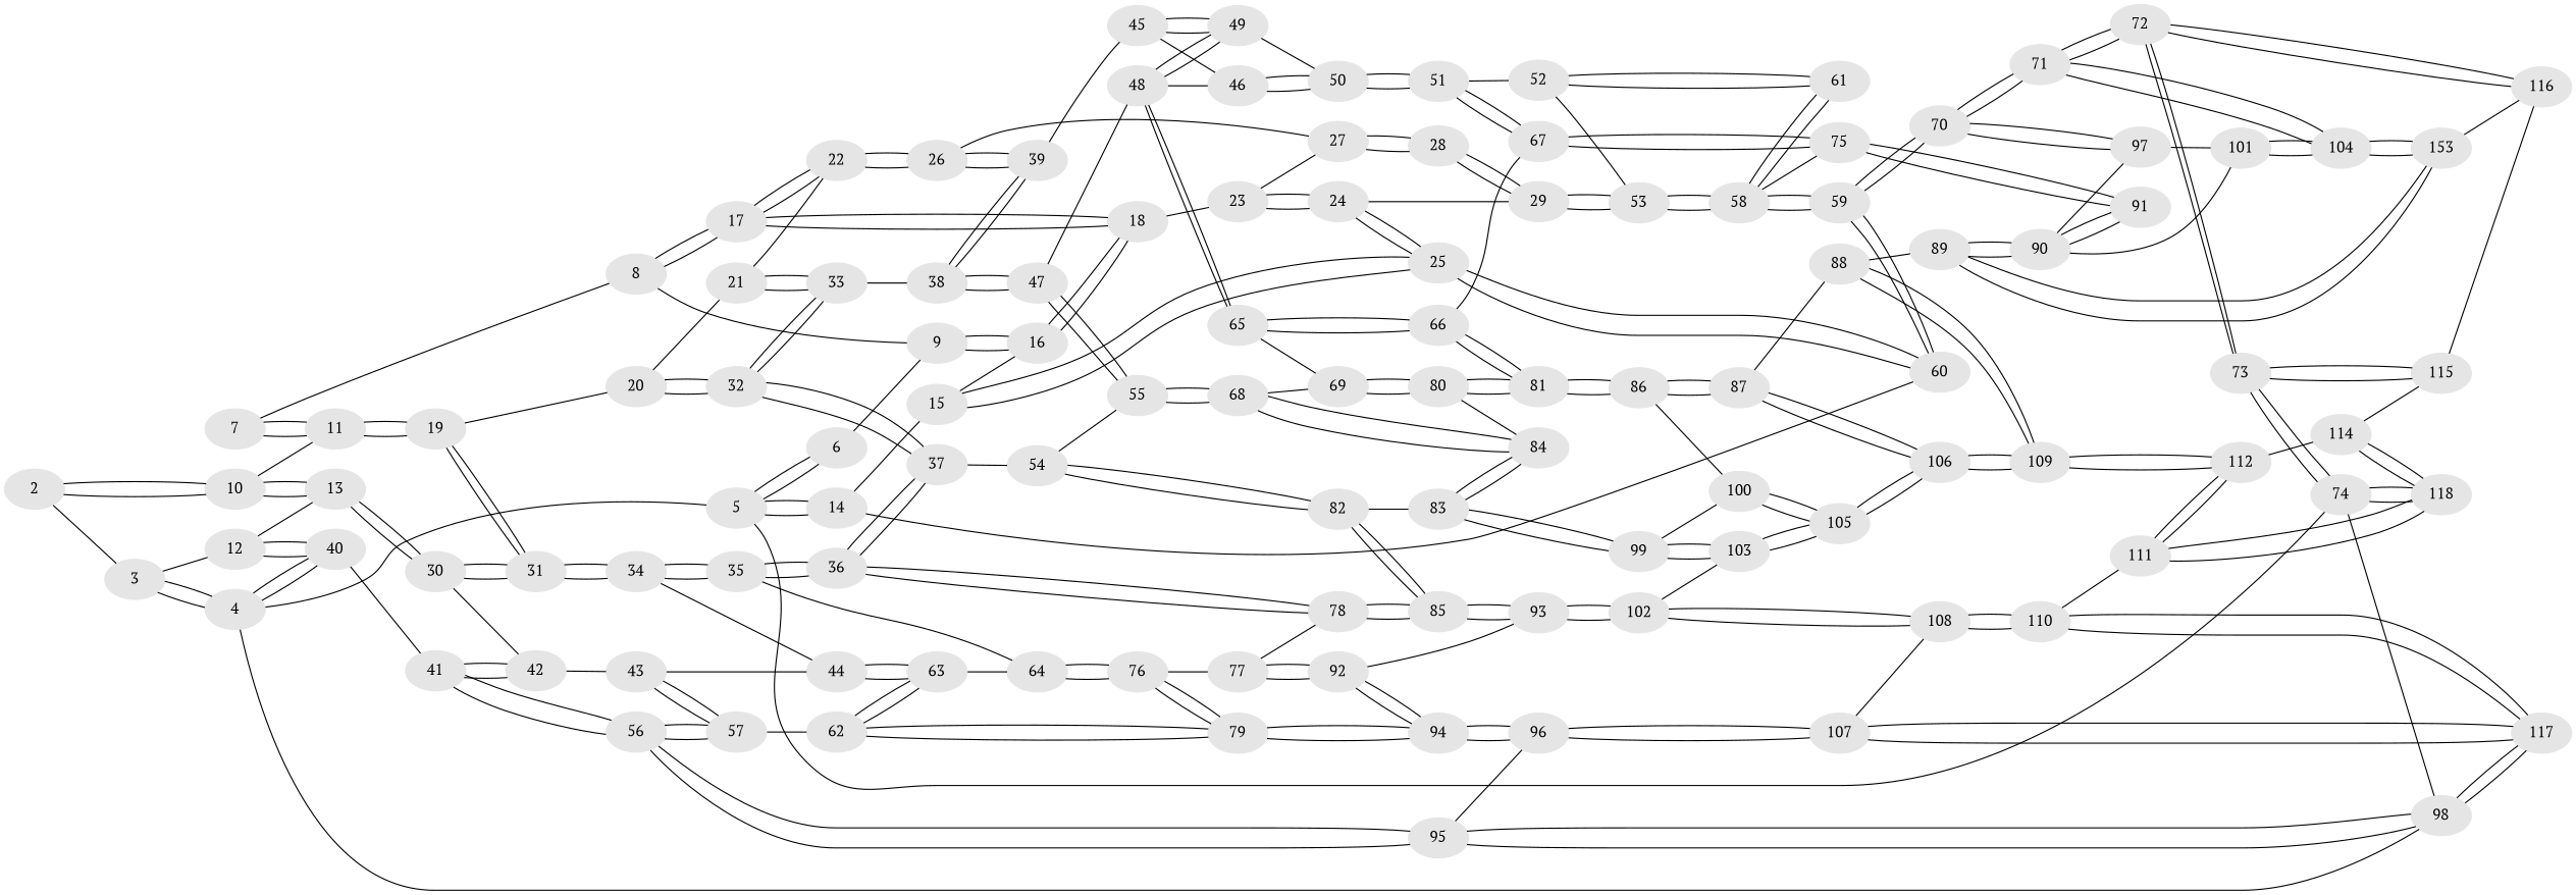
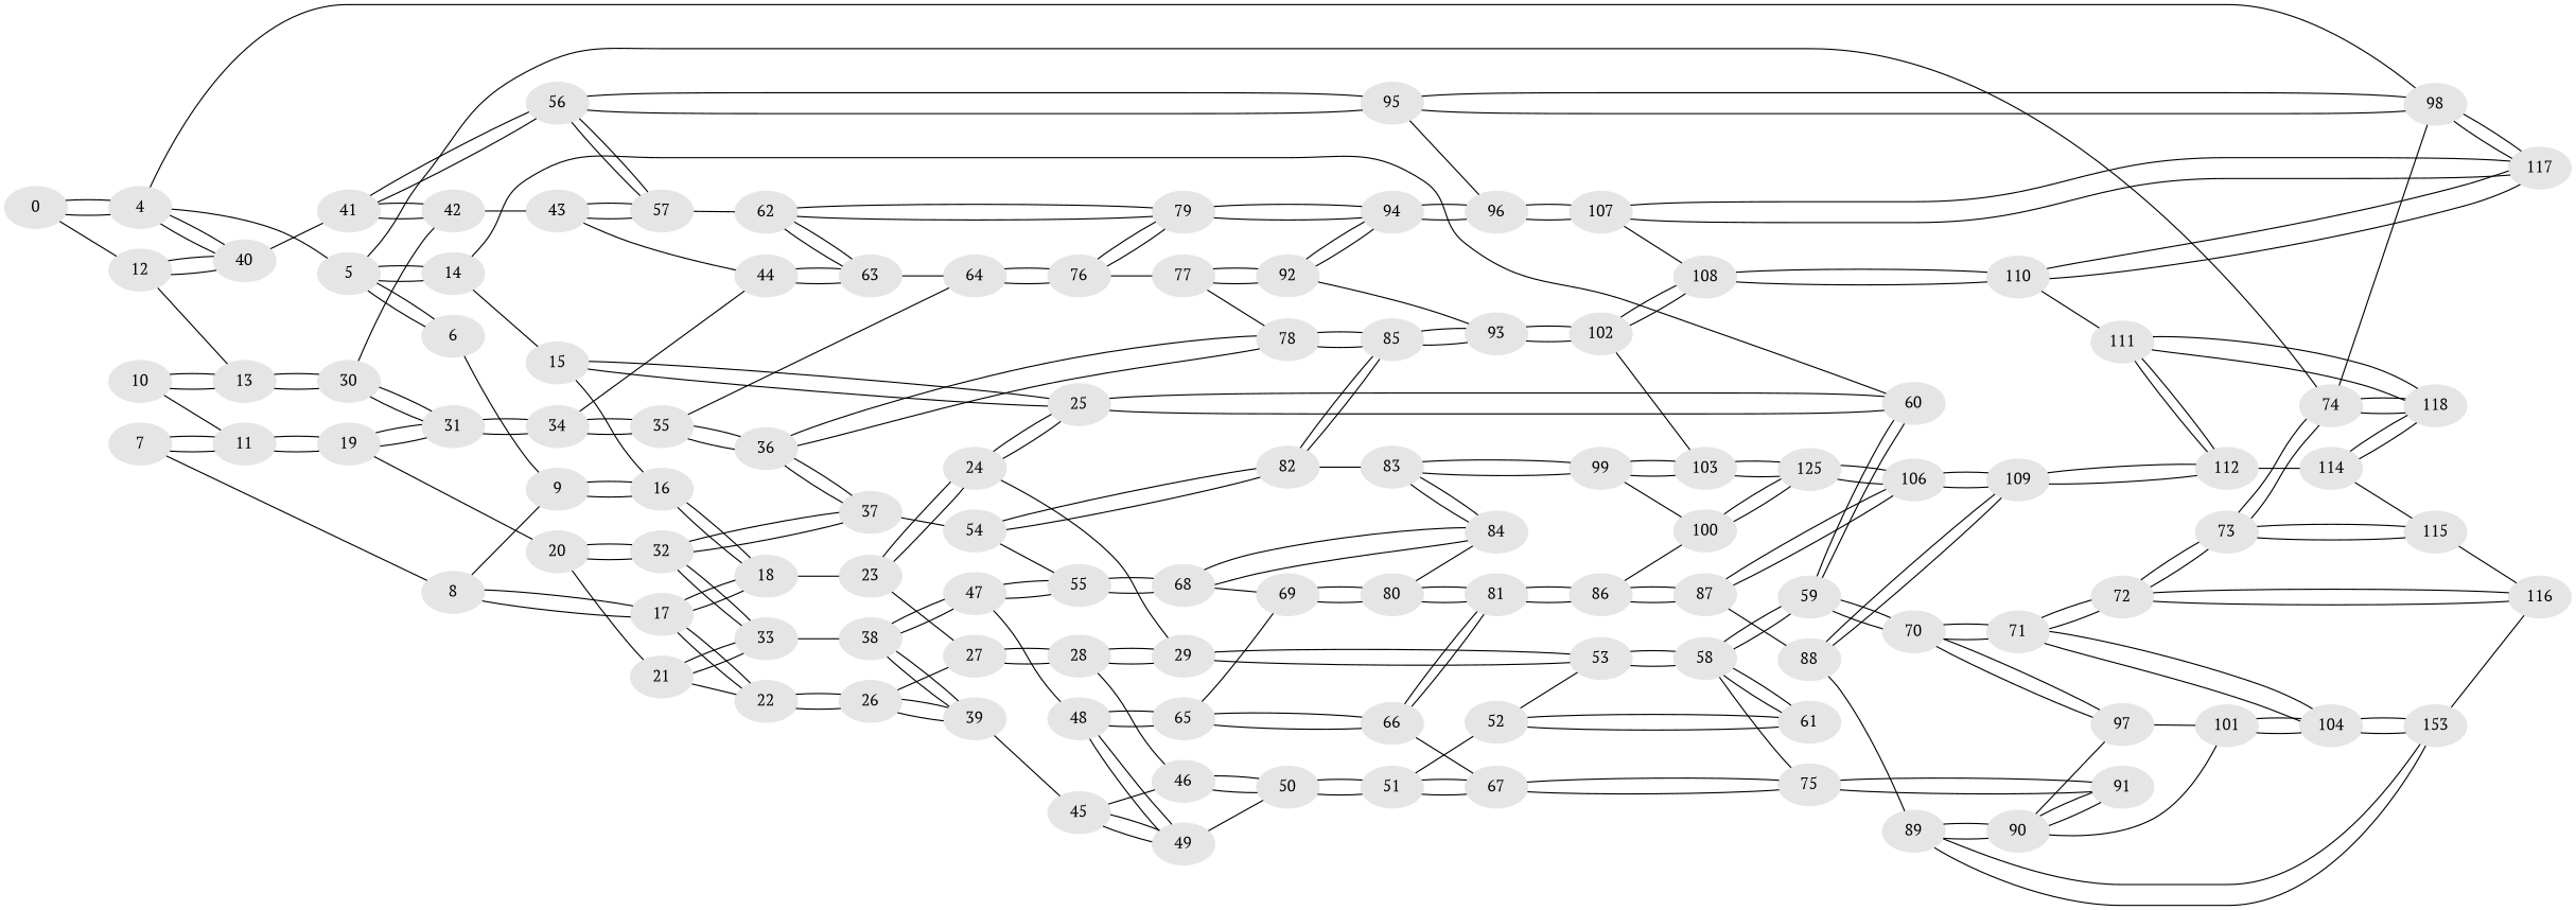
  graph {
    fontname="PT Serif"
    rankdir=LR
    node [color=gray90 fontname="PT Serif" style=filled]
    edge [fontname="PT Serif"]
-   2
-   3
+   3 [label=0]
    10
    7
    8
    11
    4
    12
    13
    5
    40
    98
    6
    14
    74
    41
    117
    9
    15
    60
    118
    16
    17
    19
    18
    22
    30
    20
    31
    42
    25
    23
    26
    24
    27
    21
    32
    34
    33
    37
    38
    39
    29
    28
    53
    45
    46
    50
    58
    43
    35
    44
    54
    47
    36
    64
    63
    78
    76
    85
    55
    82
    48
    49
    56
    57
    95
    62
    51
    65
    68
    66
    69
    52
    67
    61
    75
    59
    83
    84
    96
    79
    70
    71
    97
    91
    94
    77
    81
    80
    86
    72
    104
    101
    73
    116
    n97 [label=153]
    115
    92
    93
    87
    100
    99
    103
    102
    88
    106
-   105
+   105 [label=125]
    89
    109
    90
    112
    108
    107
    110
    111
    114
-   2 -- 3
-   2 -- 10
-   2 -- 10
    3 -- 4
    3 -- 4
    3 -- 12
    10 -- 11
    10 -- 13
    10 -- 13
    7 -- 8
    7 -- 11
    7 -- 11
    8 -- 9
    8 -- 17
    8 -- 17
    11 -- 19
    11 -- 19
    4 -- 5
    4 -- 40
    4 -- 40
    4 -- 98
    12 -- 13
    12 -- 40
    12 -- 40
    13 -- 30
    13 -- 30
    5 -- 6
    5 -- 6
    5 -- 14
    5 -- 14
    5 -- 74
    40 -- 41
    98 -- 117
    98 -- 117
    6 -- 9
    14 -- 15
    14 -- 60
    74 -- 98
    74 -- 118
    74 -- 118
    41 -- 42
    41 -- 42
    41 -- 56
    41 -- 56
    9 -- 16
    9 -- 16
    15 -- 16
    15 -- 25
    15 -- 25
    16 -- 18
    16 -- 18
    17 -- 18
    17 -- 18
    17 -- 22
    17 -- 22
    19 -- 20
    19 -- 31
    19 -- 31
    18 -- 23
    22 -- 26
    22 -- 26
    30 -- 31
    30 -- 31
    30 -- 42
    20 -- 21
    20 -- 32
    20 -- 32
    31 -- 34
    31 -- 34
    42 -- 43
    25 -- 60
    25 -- 60
    23 -- 24
    23 -- 24
    23 -- 27
    26 -- 27
    26 -- 39
    26 -- 39
    24 -- 25
    24 -- 25
    24 -- 29
    27 -- 28
    27 -- 28
    21 -- 22
    21 -- 33
    21 -- 33
    32 -- 33
    32 -- 33
    32 -- 37
    32 -- 37
    34 -- 35
    34 -- 35
    34 -- 44
    33 -- 38
    37 -- 54
    38 -- 39
    38 -- 39
    38 -- 47
    38 -- 47
    39 -- 45
    29 -- 53
    29 -- 53
    28 -- 29
    28 -- 29
-   48 -- 46
+   28 -- 46
    53 -- 58
    53 -- 58
    45 -- 46
    45 -- 49
    45 -- 49
    46 -- 50
    46 -- 50
    50 -- 51
    50 -- 51
    58 -- 61
    58 -- 61
    58 -- 75
    58 -- 59
    58 -- 59
    43 -- 44
    43 -- 57
    43 -- 57
    35 -- 36
    35 -- 36
    35 -- 64
    44 -- 63
    44 -- 63
    54 -- 55
    54 -- 82
    54 -- 82
    47 -- 55
    47 -- 55
    47 -- 48
    36 -- 37
    36 -- 37
    36 -- 78
    36 -- 78
    64 -- 76
    64 -- 76
    63 -- 64
    78 -- 85
    78 -- 85
    76 -- 79
    76 -- 79
    76 -- 77
    85 -- 93
    85 -- 93
    55 -- 68
    55 -- 68
    82 -- 85
    82 -- 85
    82 -- 83
    48 -- 49
    48 -- 49
    48 -- 65
    48 -- 65
    49 -- 50
    56 -- 57
    56 -- 57
    56 -- 95
    56 -- 95
    57 -- 62
    95 -- 98
    95 -- 98
    95 -- 96
    62 -- 63
    62 -- 63
    62 -- 79
    62 -- 79
    51 -- 52
    51 -- 67
    51 -- 67
    65 -- 66
    65 -- 66
    65 -- 69
    68 -- 69
    68 -- 84
    68 -- 84
    66 -- 67
    66 -- 81
    66 -- 81
    69 -- 80
    69 -- 80
    52 -- 53
    52 -- 61
    52 -- 61
    67 -- 75
    67 -- 75
    75 -- 91
    75 -- 91
    59 -- 60
    59 -- 60
    59 -- 70
    59 -- 70
    83 -- 84
    83 -- 84
    83 -- 99
    83 -- 99
    96 -- 107
    96 -- 107
    79 -- 94
    79 -- 94
    70 -- 71
    70 -- 71
    70 -- 97
    70 -- 97
    71 -- 72
    71 -- 72
    71 -- 104
    71 -- 104
    97 -- 101
    94 -- 96
    94 -- 96
    77 -- 78
    77 -- 92
    77 -- 92
    81 -- 86
    81 -- 86
    80 -- 84
    80 -- 81
    80 -- 81
    86 -- 87
    86 -- 87
    86 -- 100
    72 -- 73
    72 -- 73
    72 -- 116
    72 -- 116
    104 -- n97
    104 -- n97
    101 -- 104
    101 -- 104
    73 -- 74
    73 -- 74
    73 -- 115
    73 -- 115
    n97 -- 116
    115 -- 116
    92 -- 94
    92 -- 94
    92 -- 93
    93 -- 102
    93 -- 102
    87 -- 88
    87 -- 106
    87 -- 106
    100 -- 105
    100 -- 105
    99 -- 100
    99 -- 103
    99 -- 103
    103 -- 105
    103 -- 105
    102 -- 103
    102 -- 108
    102 -- 108
    88 -- 89
    88 -- 109
    88 -- 109
    106 -- 109
    106 -- 109
    105 -- 106
    105 -- 106
    89 -- n97
    89 -- n97
    89 -- 90
    89 -- 90
    109 -- 112
    109 -- 112
    90 -- 97
    90 -- 91
    90 -- 91
    90 -- 101
    112 -- 114
    108 -- 110
    108 -- 110
    107 -- 117
    107 -- 117
    107 -- 108
    110 -- 117
    110 -- 117
    110 -- 111
    111 -- 118
    111 -- 118
    111 -- 112
    111 -- 112
    114 -- 118
    114 -- 118
    114 -- 115
  }
